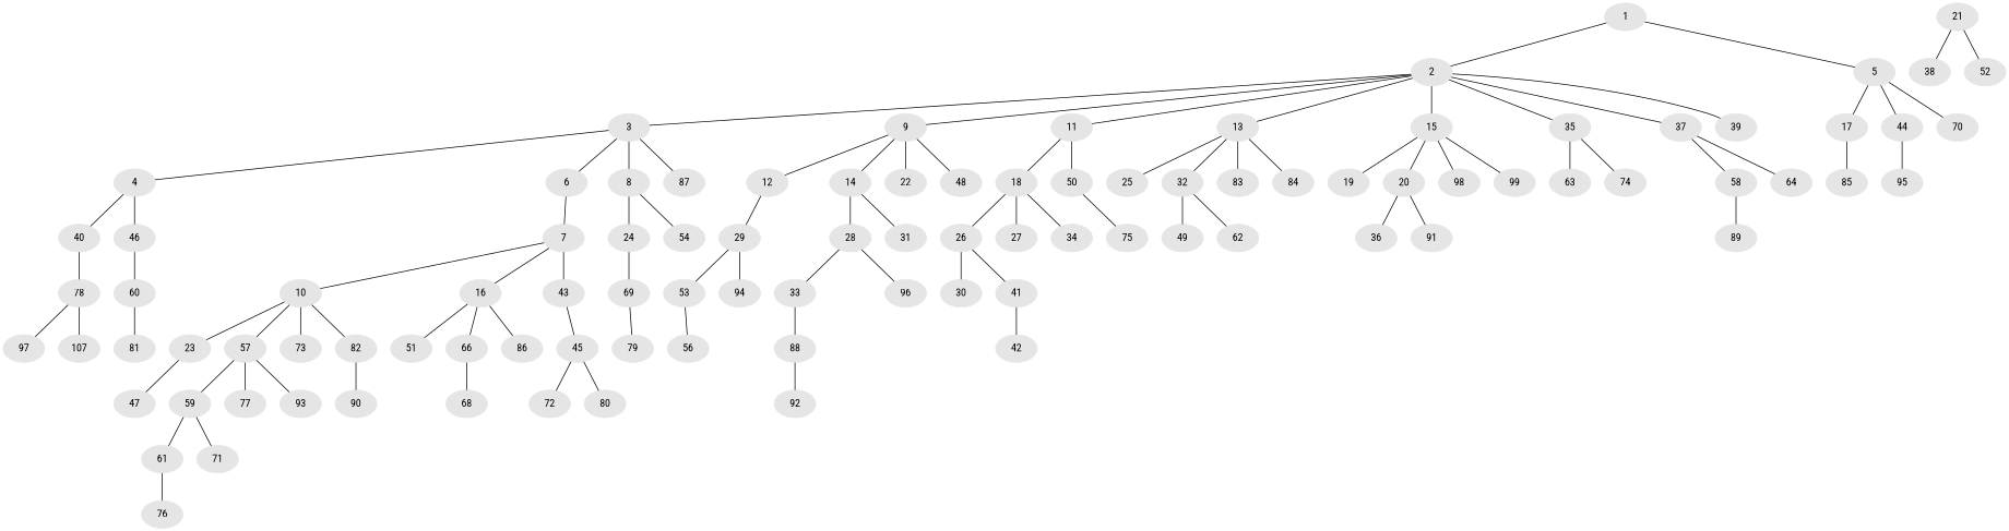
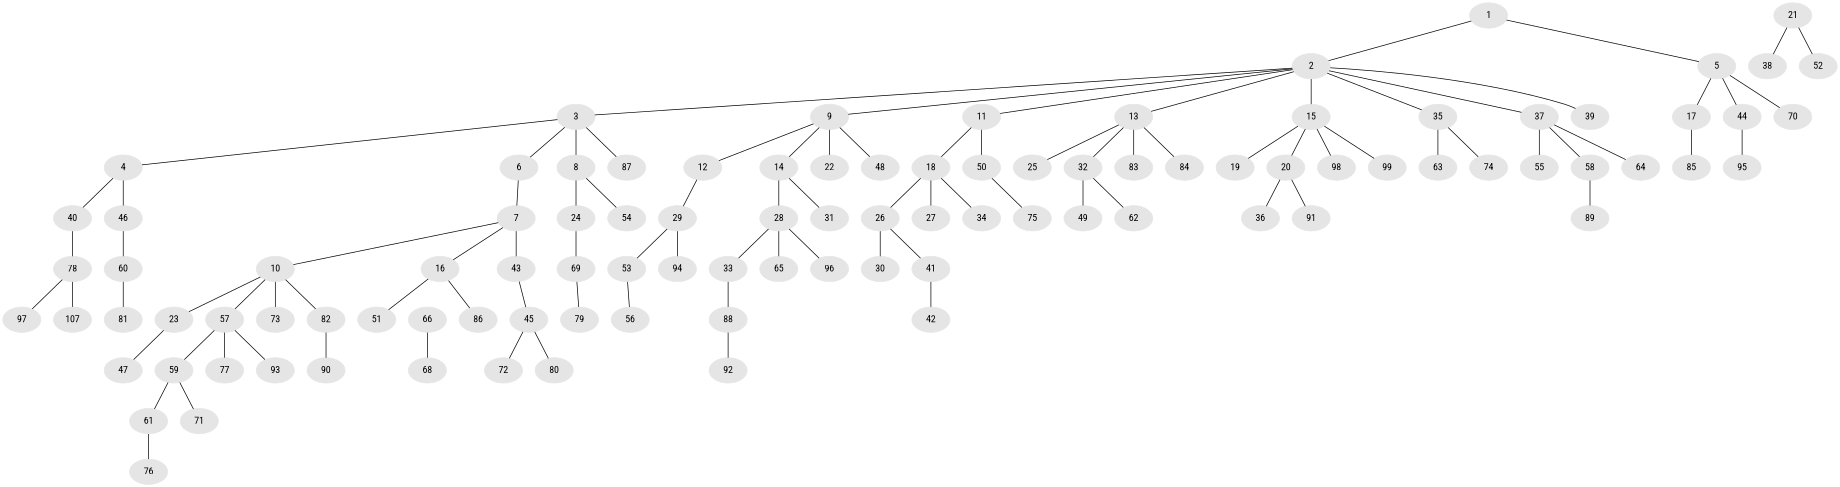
  graph {
    fontname="Roboto Condensed"
    node [color=gray90 fontname="Roboto Condensed" style=filled]
    edge [fontname="Roboto Condensed"]
    1
    2
    5
    3
    9
    11
    13
    15
    35
    37
    39
    17
    44
    70
    4
    6
    8
    87
    12
    14
    22
    48
    18
    50
    25
    32
    83
    84
    19
    20
    98
    99
    63
    74
+   55
    58
    64
    40
    46
    7
    24
    54
    78
    60
    85
    95
    10
    16
    43
    23
    57
    73
    82
    51
    66
    86
    45
    69
    29
    28
    31
    47
    59
    77
    93
    90
    26
    27
    34
    75
    53
    94
    49
    62
    33
+   65
    96
    36
    91
    68
    30
    41
    21
    38
    52
    79
    42
    88
    56
    92
    89
    97
    n93 [label=107]
    72
    80
    81
    61
    71
    76
    1 -- 2
    1 -- 5
    2 -- 3
    2 -- 9
    2 -- 11
    2 -- 13
    2 -- 15
    2 -- 35
    2 -- 37
    2 -- 39
    5 -- 17
    5 -- 44
    5 -- 70
    3 -- 4
    3 -- 6
    3 -- 8
    3 -- 87
    9 -- 12
    9 -- 14
    9 -- 22
    9 -- 48
    11 -- 18
    11 -- 50
    13 -- 25
    13 -- 32
    13 -- 83
    13 -- 84
    15 -- 19
    15 -- 20
    15 -- 98
    15 -- 99
    35 -- 63
    35 -- 74
+   37 -- 55
    37 -- 58
    37 -- 64
    17 -- 85
    44 -- 95
    4 -- 40
    4 -- 46
    6 -- 7
    8 -- 24
    8 -- 54
    12 -- 29
    14 -- 28
    14 -- 31
    18 -- 26
    18 -- 27
    18 -- 34
    50 -- 75
    32 -- 49
    32 -- 62
    20 -- 36
    20 -- 91
    58 -- 89
    40 -- 78
    46 -- 60
    7 -- 10
    7 -- 16
    7 -- 43
    24 -- 69
    78 -- 97
    78 -- n93
    60 -- 81
    10 -- 23
    10 -- 57
    10 -- 73
    10 -- 82
    16 -- 51
-   16 -- 66
    16 -- 86
    43 -- 45
    23 -- 47
    57 -- 59
    57 -- 77
    57 -- 93
    82 -- 90
    66 -- 68
    45 -- 72
    45 -- 80
    69 -- 79
    29 -- 53
    29 -- 94
    28 -- 33
+   28 -- 65
    28 -- 96
    59 -- 61
    59 -- 71
    26 -- 30
    26 -- 41
    53 -- 56
    33 -- 88
    41 -- 42
    21 -- 38
    21 -- 52
    88 -- 92
    61 -- 76
  }
